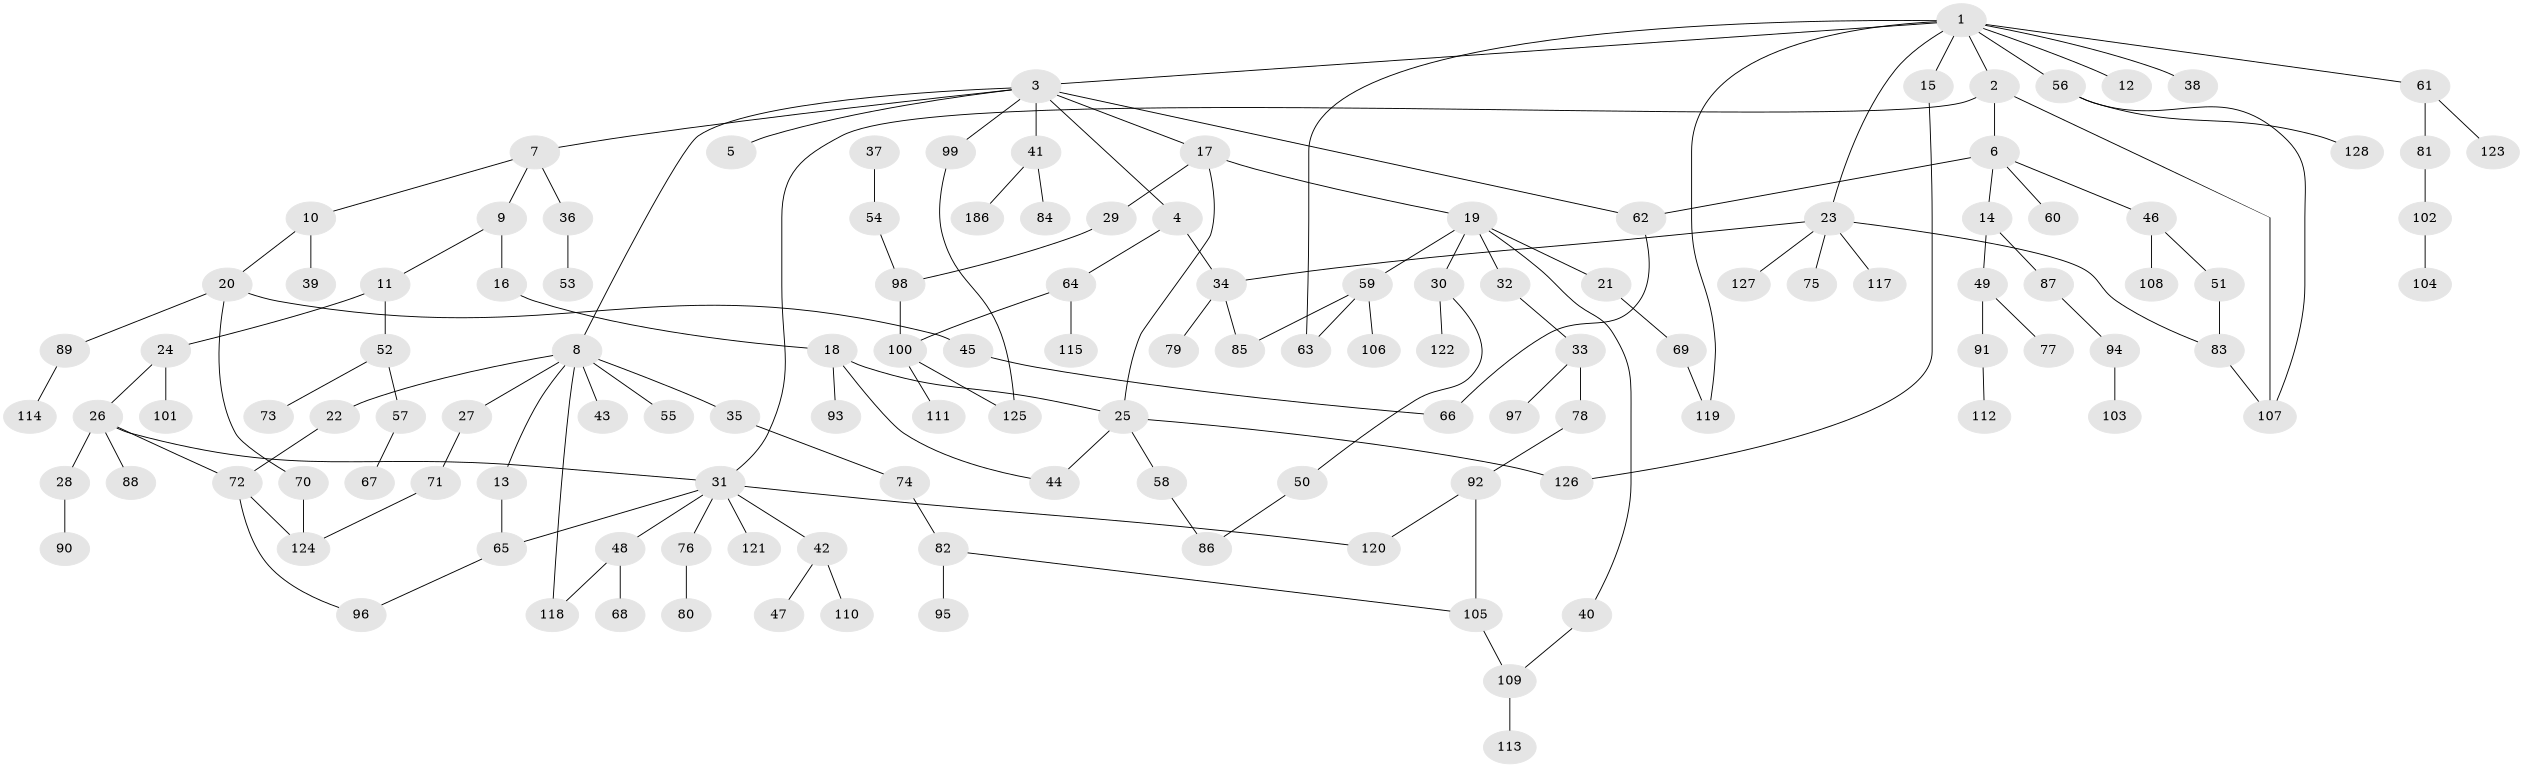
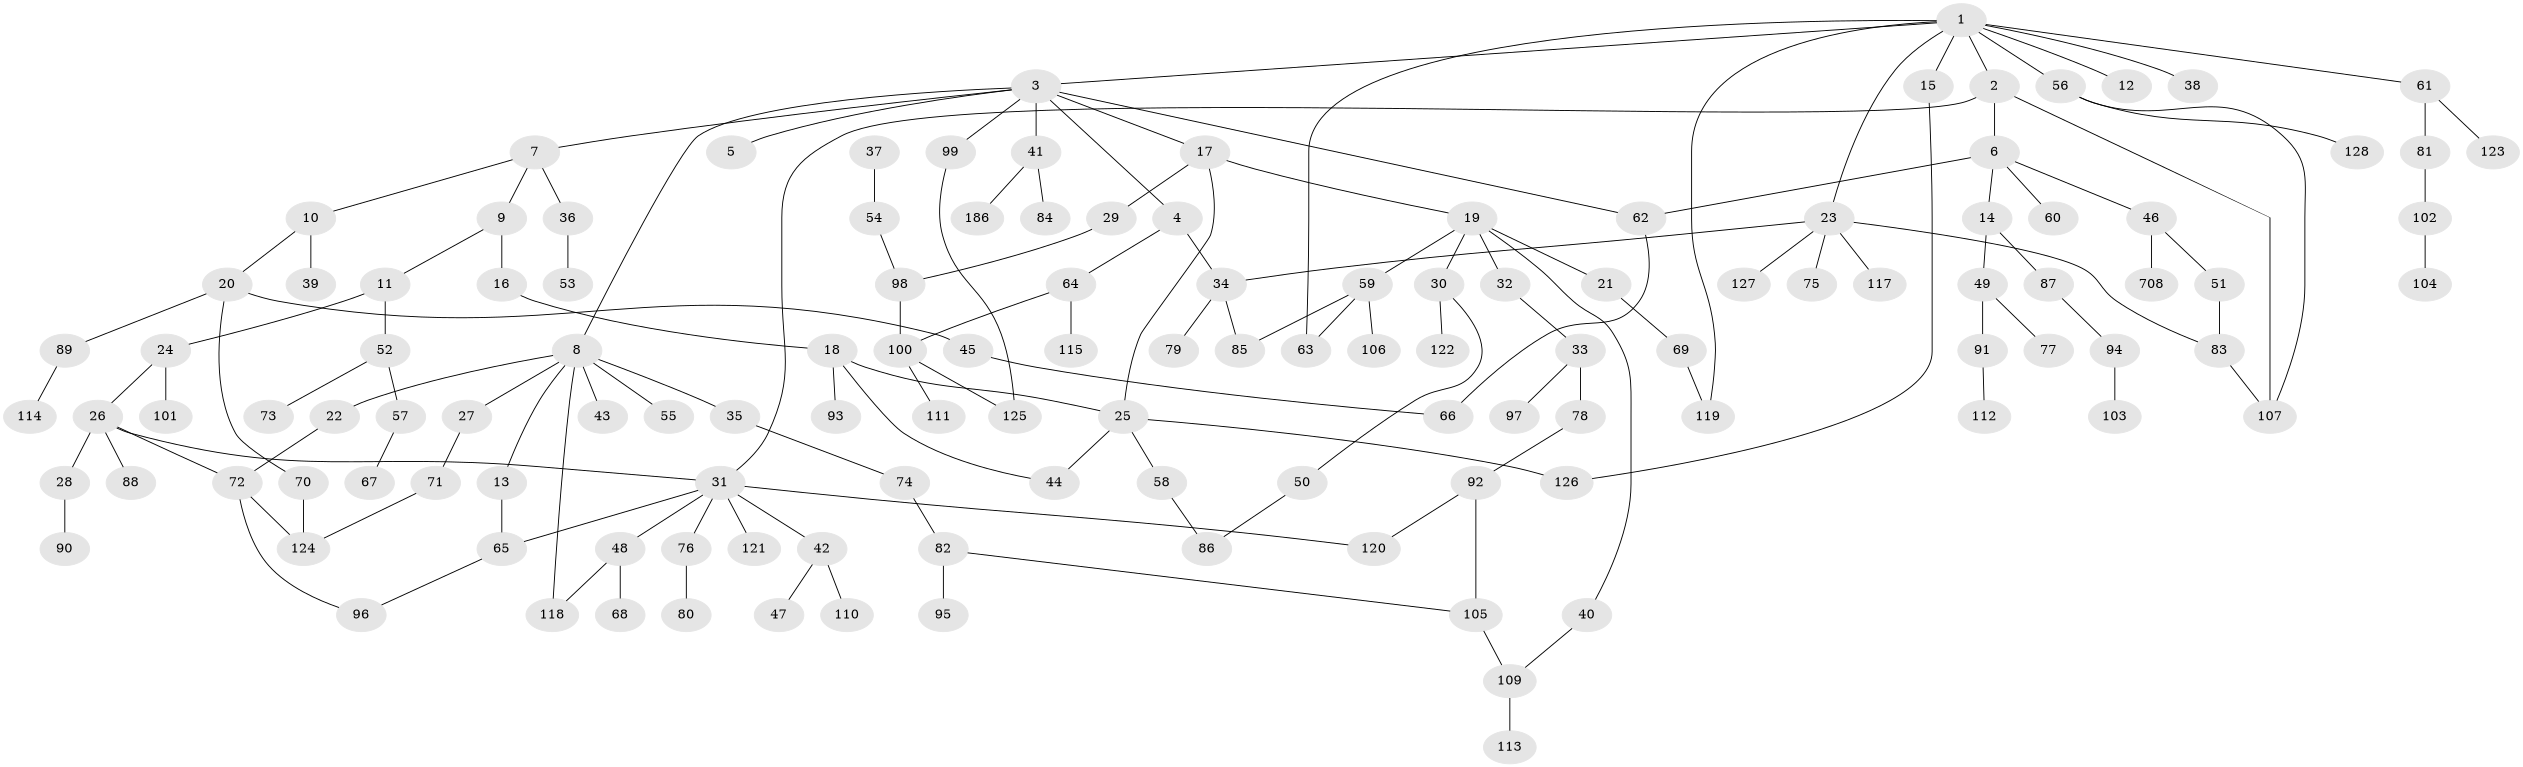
  graph {
    node [color=gray90 style=filled]
    1
    2
    3
    12
    15
    23
    38
    56
    61
    63
    119
    6
    31
    107
    4
    5
    7
    8
    17
    41
    62
    99
    126
    34
    75
    83
    117
    127
    128
    81
    123
    14
    46
    60
    65
    42
    48
    76
    120
    121
    64
    9
    10
    36
    13
    22
    27
    35
    43
    55
    118
    19
    25
    29
    84
    n56 [label=186]
    66
    125
    79
    85
    100
    115
    49
    87
    51
-   108
+   108 [label=708]
    11
    16
    20
    39
    53
    72
    71
    74
    24
    52
    18
    45
    70
    89
    26
    101
    37
    54
    57
    73
    96
    77
    91
    94
    44
    93
    21
    30
    32
    40
    59
    58
    98
    69
    50
    122
    33
    109
    106
    124
    114
    28
    88
    86
    90
    47
    110
    68
    80
    78
    97
    92
    82
    113
    112
    67
    102
    111
    95
    105
    104
    103
    1 -- 2
    1 -- 3
    1 -- 12
    1 -- 15
    1 -- 23
    1 -- 38
    1 -- 56
    1 -- 61
    1 -- 63
    1 -- 119
    2 -- 6
    2 -- 31
    2 -- 107
    3 -- 4
    3 -- 5
    3 -- 7
    3 -- 8
    3 -- 17
    3 -- 41
    3 -- 62
    3 -- 99
    15 -- 126
    23 -- 34
    23 -- 75
    23 -- 83
    23 -- 117
    23 -- 127
    56 -- 107
    56 -- 128
    61 -- 81
    61 -- 123
    6 -- 62
    6 -- 14
    6 -- 46
    6 -- 60
    31 -- 65
    31 -- 42
    31 -- 48
    31 -- 76
    31 -- 120
    31 -- 121
    4 -- 34
    4 -- 64
    7 -- 9
    7 -- 10
    7 -- 36
    8 -- 13
    8 -- 22
    8 -- 27
    8 -- 35
    8 -- 43
    8 -- 55
    8 -- 118
    17 -- 19
    17 -- 25
    17 -- 29
    41 -- 84
    41 -- n56
    62 -- 66
    99 -- 125
    34 -- 79
    34 -- 85
    83 -- 107
    81 -- 102
    14 -- 49
    14 -- 87
    46 -- 51
    46 -- 108
    65 -- 96
    42 -- 47
    42 -- 110
    48 -- 118
    48 -- 68
    76 -- 80
    64 -- 100
    64 -- 115
    9 -- 11
    9 -- 16
    10 -- 20
    10 -- 39
    36 -- 53
    13 -- 65
    22 -- 72
    27 -- 71
    35 -- 74
    19 -- 21
    19 -- 30
    19 -- 32
    19 -- 40
    19 -- 59
    25 -- 126
    25 -- 44
    25 -- 58
    29 -- 98
    100 -- 125
    100 -- 111
    49 -- 77
    49 -- 91
    87 -- 94
    51 -- 83
    11 -- 24
    11 -- 52
    16 -- 18
    20 -- 45
    20 -- 70
    20 -- 89
    72 -- 96
    72 -- 124
    71 -- 124
    74 -- 82
    24 -- 26
    24 -- 101
    52 -- 57
    52 -- 73
    18 -- 25
    18 -- 44
    18 -- 93
    45 -- 66
    70 -- 124
    89 -- 114
    26 -- 31
    26 -- 72
    26 -- 28
    26 -- 88
    37 -- 54
    54 -- 98
    57 -- 67
    91 -- 112
    94 -- 103
    21 -- 69
    30 -- 50
    30 -- 122
    32 -- 33
    40 -- 109
    59 -- 63
    59 -- 85
    59 -- 106
    58 -- 86
    98 -- 100
    69 -- 119
    50 -- 86
    33 -- 78
    33 -- 97
    109 -- 113
    28 -- 90
    78 -- 92
    92 -- 120
    92 -- 105
    82 -- 95
    82 -- 105
    102 -- 104
    105 -- 109
  }
